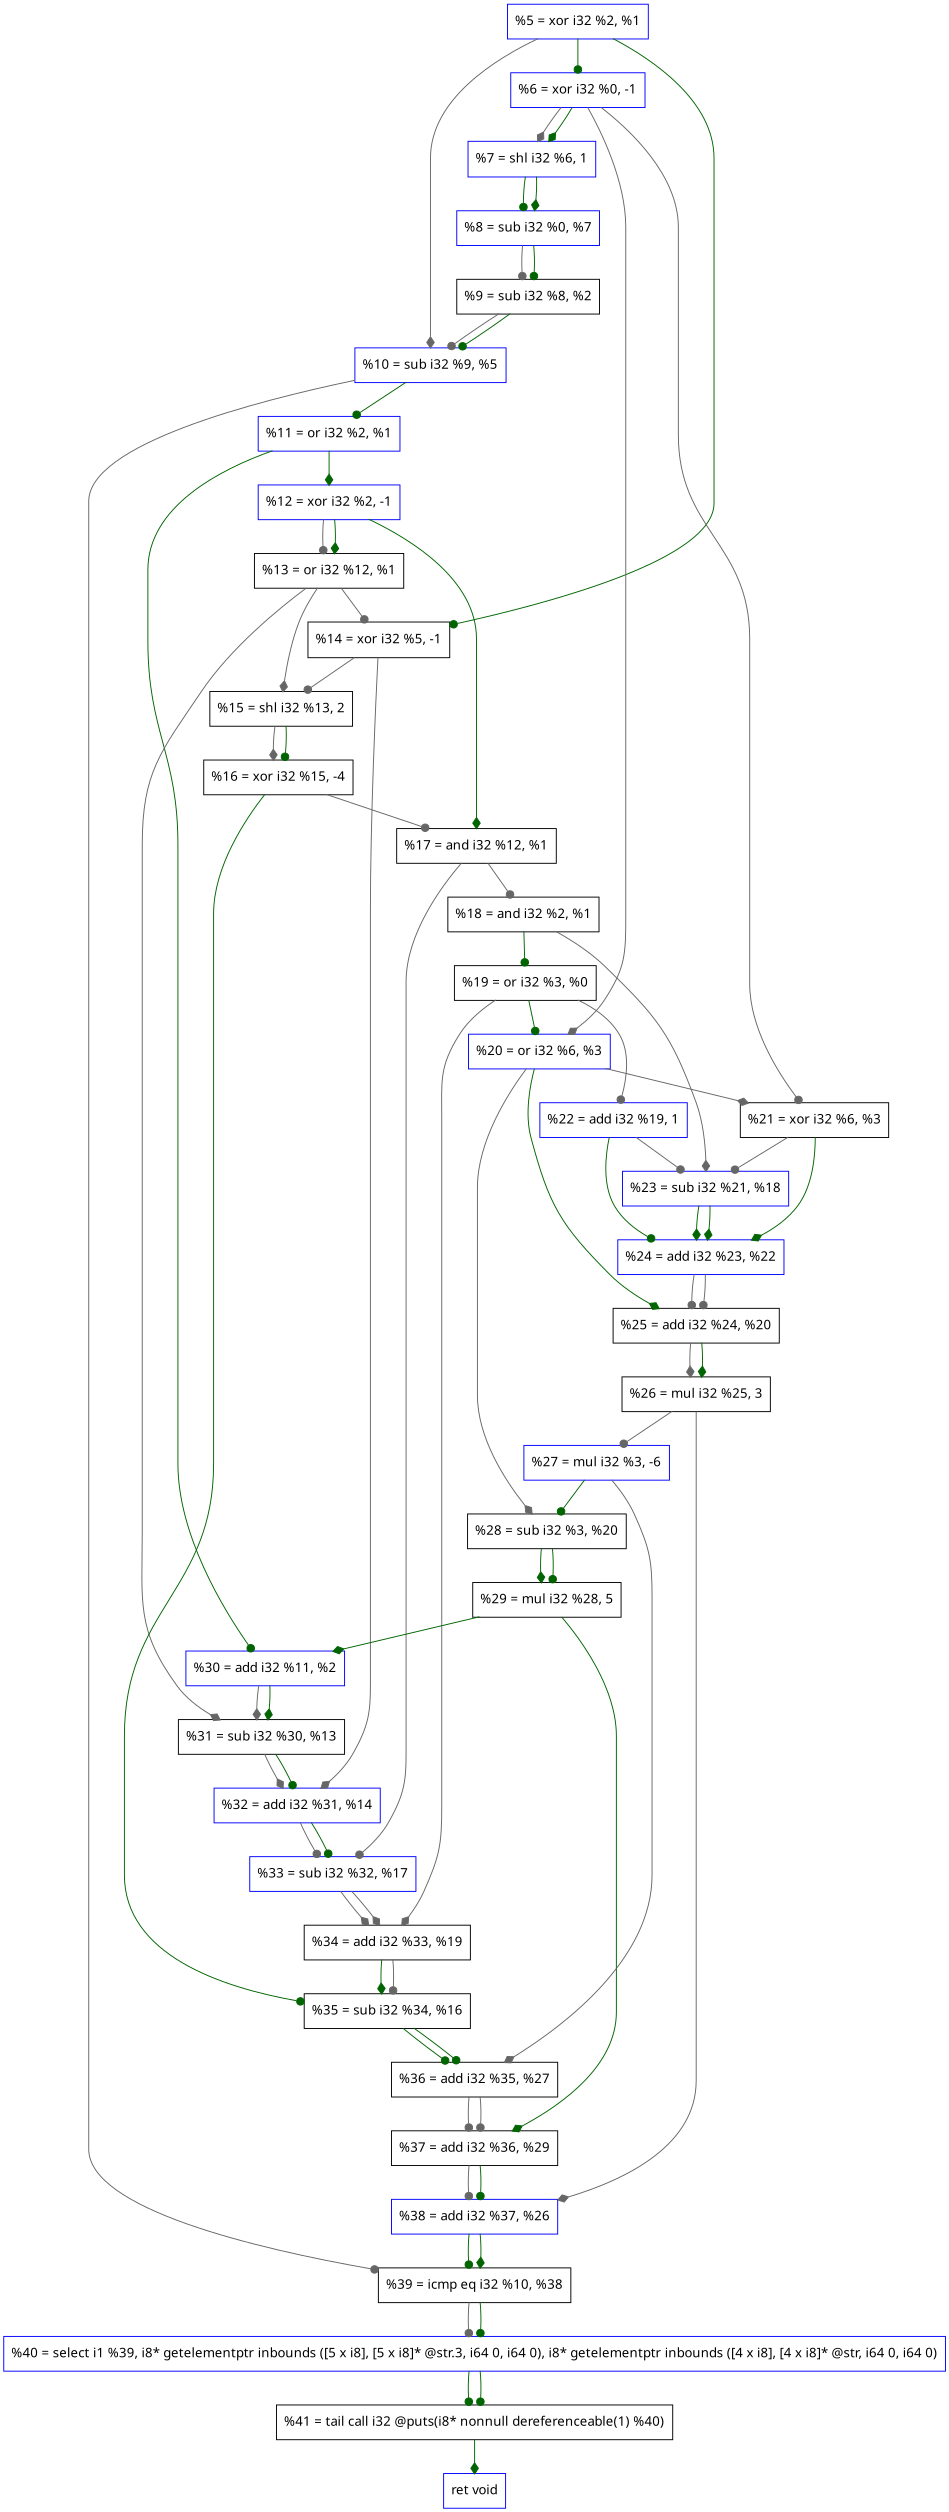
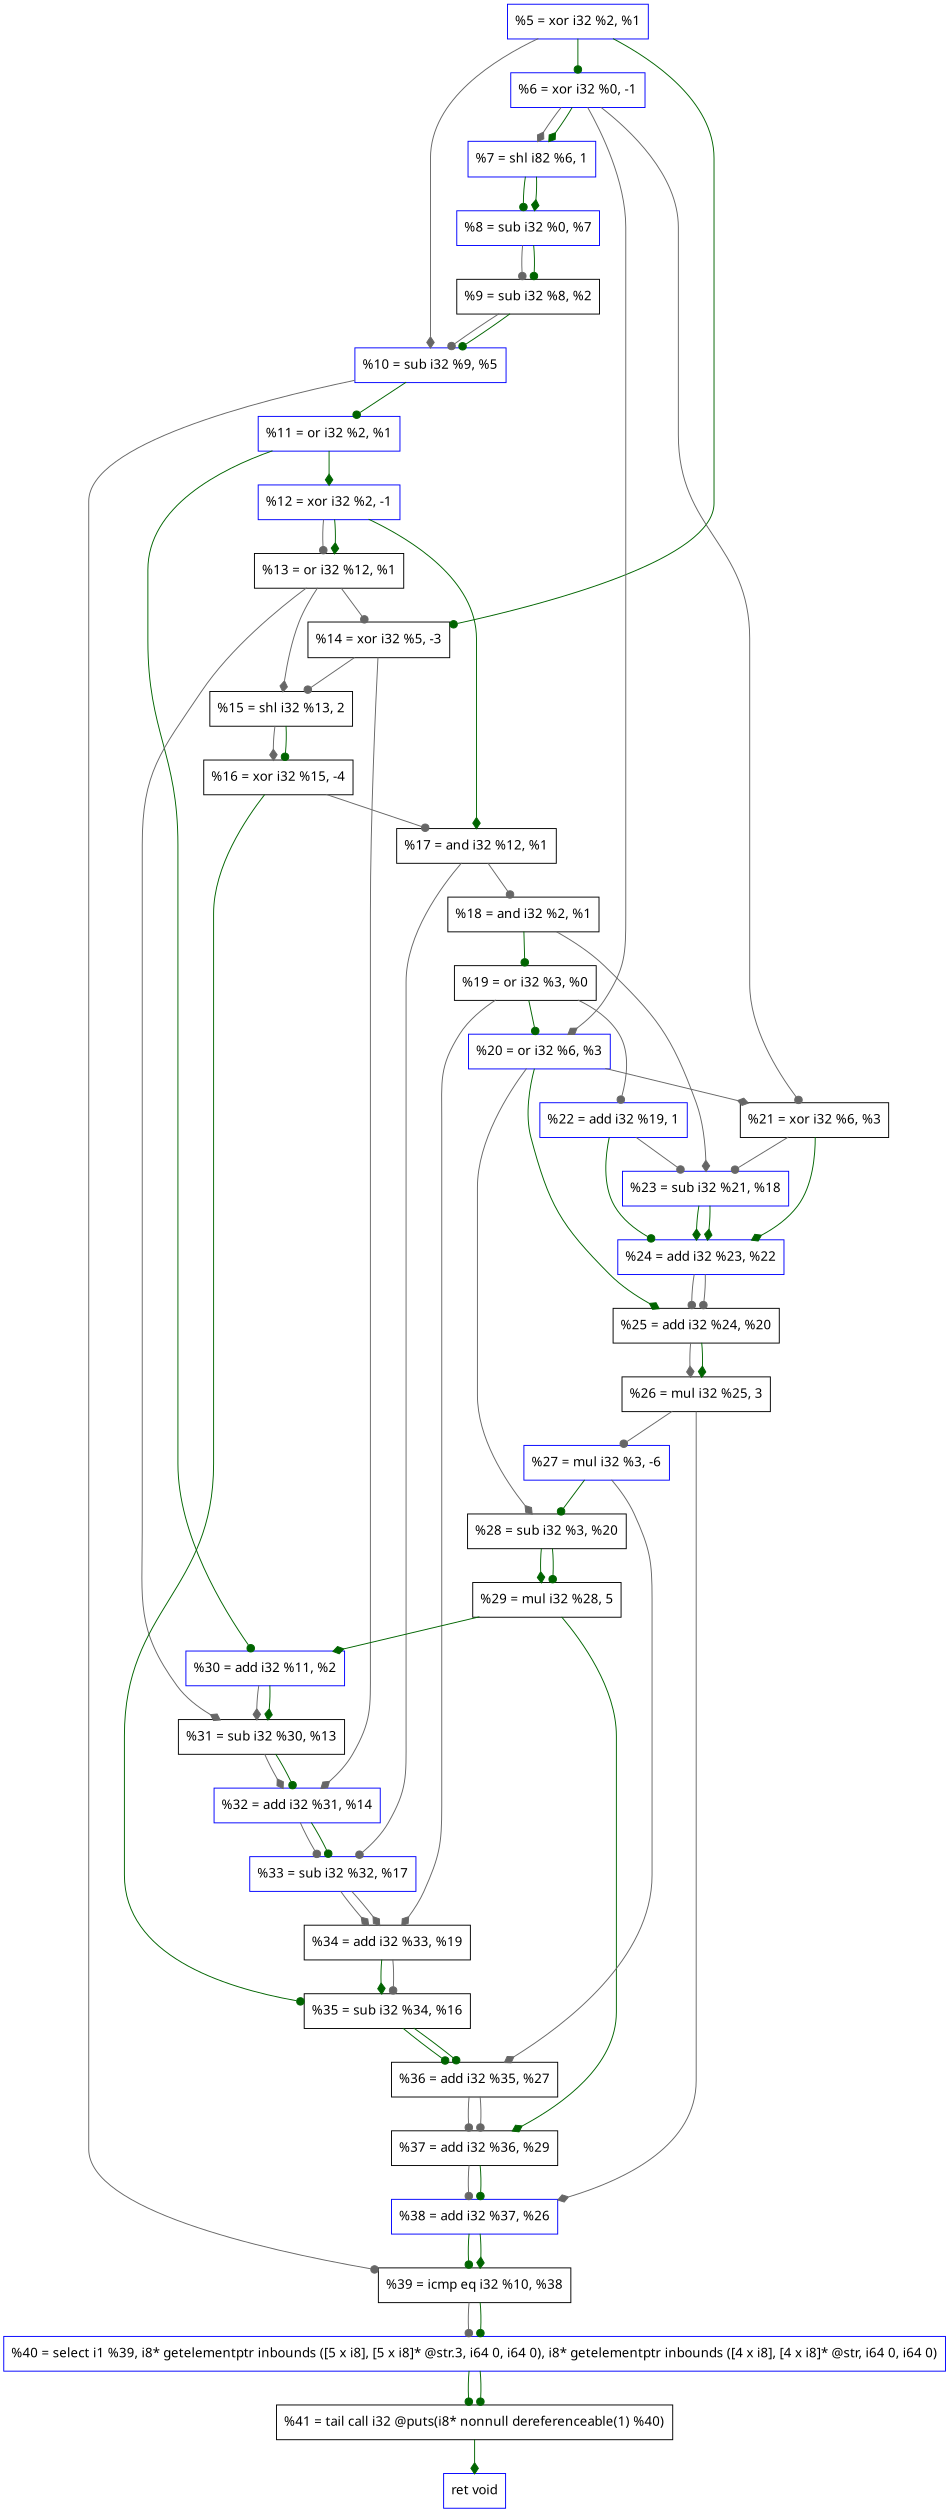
  digraph {
    fontname="Noto Sans"
    node [color=black fontname="Noto Sans" shape=record]
    edge [arrowhead=dot color=darkgreen fontname="Noto Sans"]
    n1 [color=blue label="  %5 = xor i32 %2, %1"]
    n2 [color=blue label="  %6 = xor i32 %0, -1"]
    n3 [color=blue label="  %10 = sub i32 %9, %5"]
-   n4 [label="  %14 = xor i32 %5, -1"]
-   n5 [color=blue label="  %7 = shl i32 %6, 1"]
+   n4 [label="%14 = xor i32 %5, -3"]
+   n5 [color=blue label="%7 = shl i82 %6, 1"]
    n6 [color=blue label="  %20 = or i32 %6, %3"]
    n7 [label="  %21 = xor i32 %6, %3"]
    n8 [color=blue label="  %11 = or i32 %2, %1"]
    n9 [label="  %39 = icmp eq i32 %10, %38"]
    n10 [label="  %15 = shl i32 %13, 2"]
    n11 [color=blue label="  %32 = add i32 %31, %14"]
    n12 [color=blue label="  %8 = sub i32 %0, %7"]
    n13 [label="  %25 = add i32 %24, %20"]
    n14 [label="  %28 = sub i32 %3, %20"]
    n15 [color=blue label="  %23 = sub i32 %21, %18"]
    n16 [color=blue label="  %24 = add i32 %23, %22"]
    n17 [label="  %9 = sub i32 %8, %2"]
    n18 [color=blue label="  %12 = xor i32 %2, -1"]
    n19 [color=blue label="  %30 = add i32 %11, %2"]
    n20 [color=blue label="  %40 = select i1 %39, i8* getelementptr inbounds ([5 x i8], [5 x i8]* @str.3, i64 0, i64 0), i8* getelementptr inbounds ([4 x i8], [4 x i8]* @str, i64 0, i64 0)"]
    n21 [label="  %13 = or i32 %12, %1"]
    n22 [label="  %17 = and i32 %12, %1"]
    n23 [label="  %31 = sub i32 %30, %13"]
    n24 [label="  %18 = and i32 %2, %1"]
    n25 [color=blue label="  %33 = sub i32 %32, %17"]
    n26 [label="  %16 = xor i32 %15, -4"]
    n27 [label="  %35 = sub i32 %34, %16"]
    n28 [label="  %36 = add i32 %35, %27"]
    n29 [label="  %19 = or i32 %3, %0"]
    n30 [label="  %34 = add i32 %33, %19"]
    n31 [color=blue label="  %22 = add i32 %19, 1"]
    n32 [label="  %26 = mul i32 %25, 3"]
    n33 [label="  %29 = mul i32 %28, 5"]
    n34 [color=blue label="  %27 = mul i32 %3, -6"]
    n35 [color=blue label="  %38 = add i32 %37, %26"]
    n36 [label="  %37 = add i32 %36, %29"]
    n37 [label="  %41 = tail call i32 @puts(i8* nonnull dereferenceable(1) %40)"]
    n38 [color=blue label="  ret void"]
    n1 -> n2
    n1 -> n3 [arrowhead=diamond color=gray40]
    n1 -> n4
    n2 -> n5 [arrowhead=diamond color=gray40]
    n2 -> n5 [arrowhead=diamond]
    n2 -> n6 [arrowhead=diamond color=gray40]
    n2 -> n7 [color=gray40]
    n3 -> n8
    n3 -> n9 [color=gray40]
    n4 -> n10 [color=gray40]
    n4 -> n11 [arrowhead=diamond color=gray40]
    n5 -> n12
    n5 -> n12 [arrowhead=diamond]
    n6 -> n7 [arrowhead=diamond color=gray40]
    n6 -> n13 [arrowhead=diamond]
    n6 -> n14 [arrowhead=diamond color=gray40]
    n7 -> n15 [color=gray40]
    n7 -> n16 [arrowhead=diamond]
    n8 -> n18 [arrowhead=diamond]
    n8 -> n19
    n9 -> n20 [color=gray40]
    n9 -> n20
    n10 -> n26 [arrowhead=diamond color=gray40]
    n10 -> n26
    n11 -> n25 [color=gray40]
    n11 -> n25
    n12 -> n17 [color=gray40]
    n12 -> n17
    n13 -> n32 [arrowhead=diamond color=gray40]
    n13 -> n32 [arrowhead=diamond]
    n14 -> n33 [arrowhead=diamond]
    n14 -> n33
    n15 -> n16 [arrowhead=diamond]
    n15 -> n16 [arrowhead=diamond]
    n16 -> n13 [color=gray40]
    n16 -> n13 [color=gray40]
    n17 -> n3 [color=gray40]
    n17 -> n3
    n18 -> n21 [color=gray40]
    n18 -> n21 [arrowhead=diamond]
    n18 -> n22 [arrowhead=diamond]
    n19 -> n23 [arrowhead=diamond color=gray40]
    n19 -> n23 [arrowhead=diamond]
    n20 -> n37
    n20 -> n37
    n21 -> n4 [color=gray40]
    n21 -> n10 [arrowhead=diamond color=gray40]
    n21 -> n23 [arrowhead=diamond color=gray40]
    n22 -> n24 [color=gray40]
    n22 -> n25 [color=gray40]
    n23 -> n11 [arrowhead=diamond color=gray40]
    n23 -> n11
    n24 -> n15 [arrowhead=diamond color=gray40]
    n24 -> n29
    n25 -> n30 [arrowhead=diamond color=gray40]
    n25 -> n30 [arrowhead=diamond color=gray40]
    n26 -> n22 [color=gray40]
    n26 -> n27
    n27 -> n28
    n27 -> n28
    n28 -> n36 [color=gray40]
    n28 -> n36 [color=gray40]
    n29 -> n6
    n29 -> n30 [arrowhead=diamond color=gray40]
    n29 -> n31 [color=gray40]
    n30 -> n27 [arrowhead=diamond]
    n30 -> n27 [color=gray40]
    n31 -> n15 [color=gray40]
    n31 -> n16
    n32 -> n34 [color=gray40]
    n32 -> n35 [arrowhead=diamond color=gray40]
    n33 -> n19 [arrowhead=diamond]
    n33 -> n36 [arrowhead=diamond]
    n34 -> n14
    n34 -> n28 [arrowhead=diamond color=gray40]
    n35 -> n9
    n35 -> n9 [arrowhead=diamond]
    n36 -> n35 [color=gray40]
    n36 -> n35
    n37 -> n38 [arrowhead=diamond]
  }
